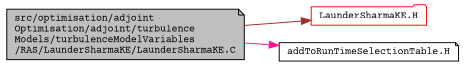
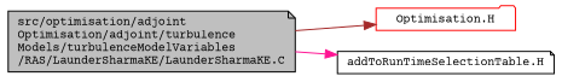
  digraph {
    rankdir=LR
    fontname="Courier Prime"
    node [color=black fontname="Courier Prime" fontsize=10 shape=note]
    edge [fontname="Courier Prime" fontsize=10 labelfontname=Helvetica labelfontsize=10 style=solid]
    n1 [fillcolor=grey75 fontcolor=black height=0.2 label="src/optimisation/adjoint\lOptimisation/adjoint/turbulence\lModels/turbulenceModelVariables\l/RAS/LaunderSharmaKE/LaunderSharmaKE.C" style=filled width=0.4]
-   n2 [color=red height=0.2 label="LaunderSharmaKE.H" shape=folder width=0.4]
+   n2 [color=red height=0.2 label="Optimisation.H" shape=folder width=0.4]
    n3 [height=0.2 label="addToRunTimeSelectionTable.H" width=0.4]
    n1 -> n2 [color=brown]
    n1 -> n3 [color=deeppink]
  }
